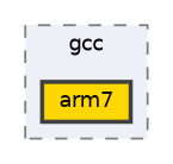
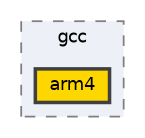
  digraph {
    compound=true
-   n1 [color=grey25 fillcolor=gold fontname=Helvetica fontsize=10 height=0.2 label=arm7 shape=box style="filled,bold" width=0.4]
+   n1 [color=grey25 fillcolor=gold fontname=Helvetica fontsize=10 height=0.2 label=arm4 shape=box style="filled,bold" width=0.4]
    subgraph cluster_1 {
      bgcolor="#edf0f7"
      fontname=Helvetica
      fontsize=10
      label=gcc
      pencolor=grey50
      style="filled,dashed"
      n1
    }
  }
